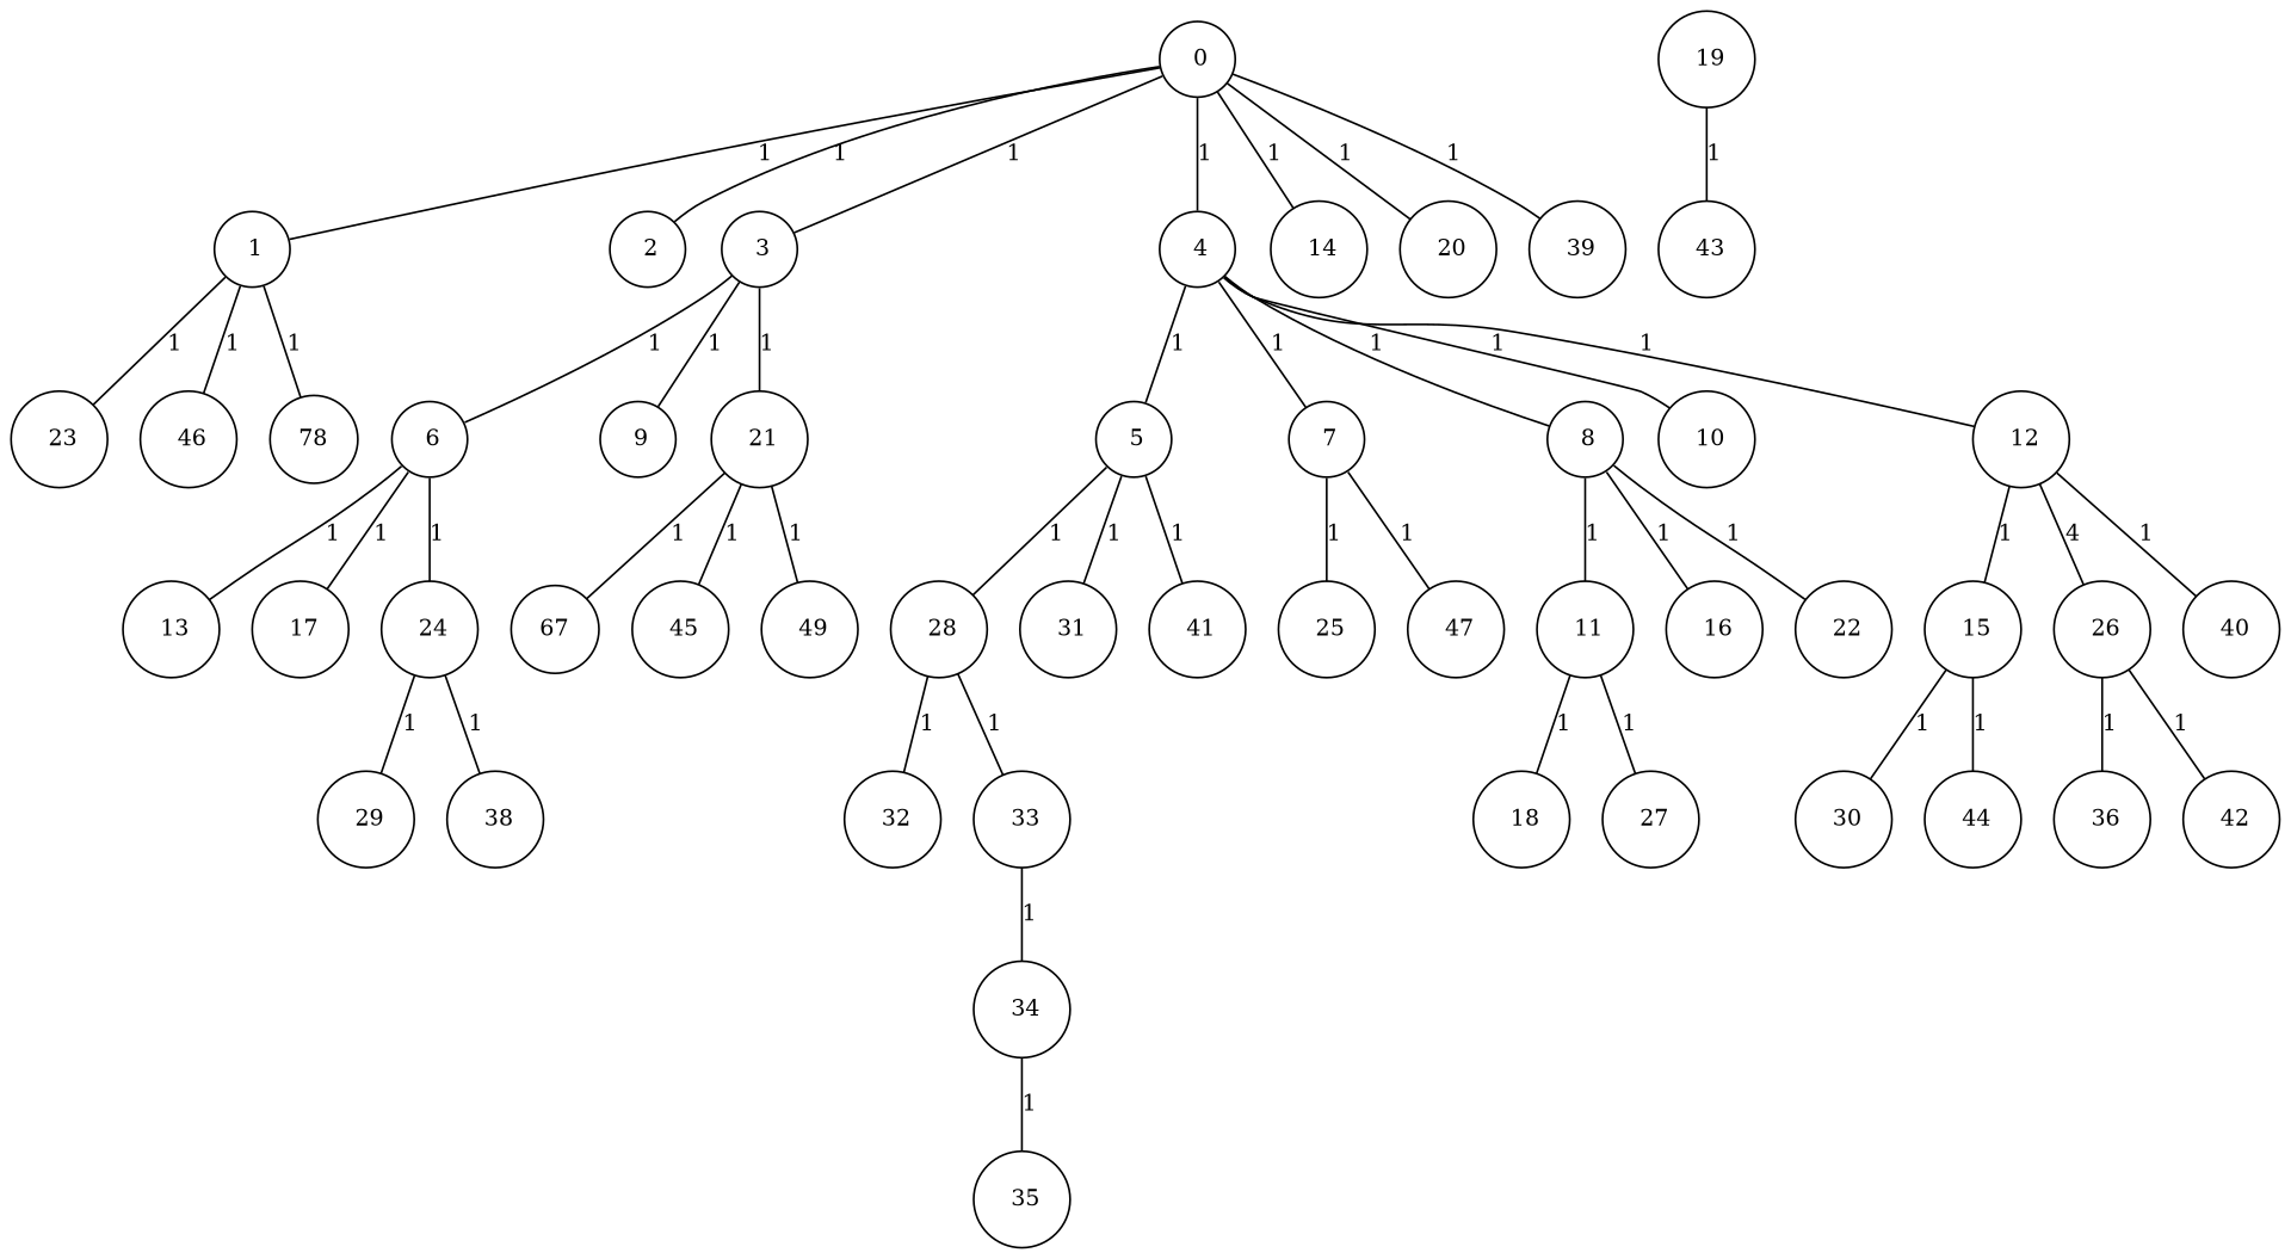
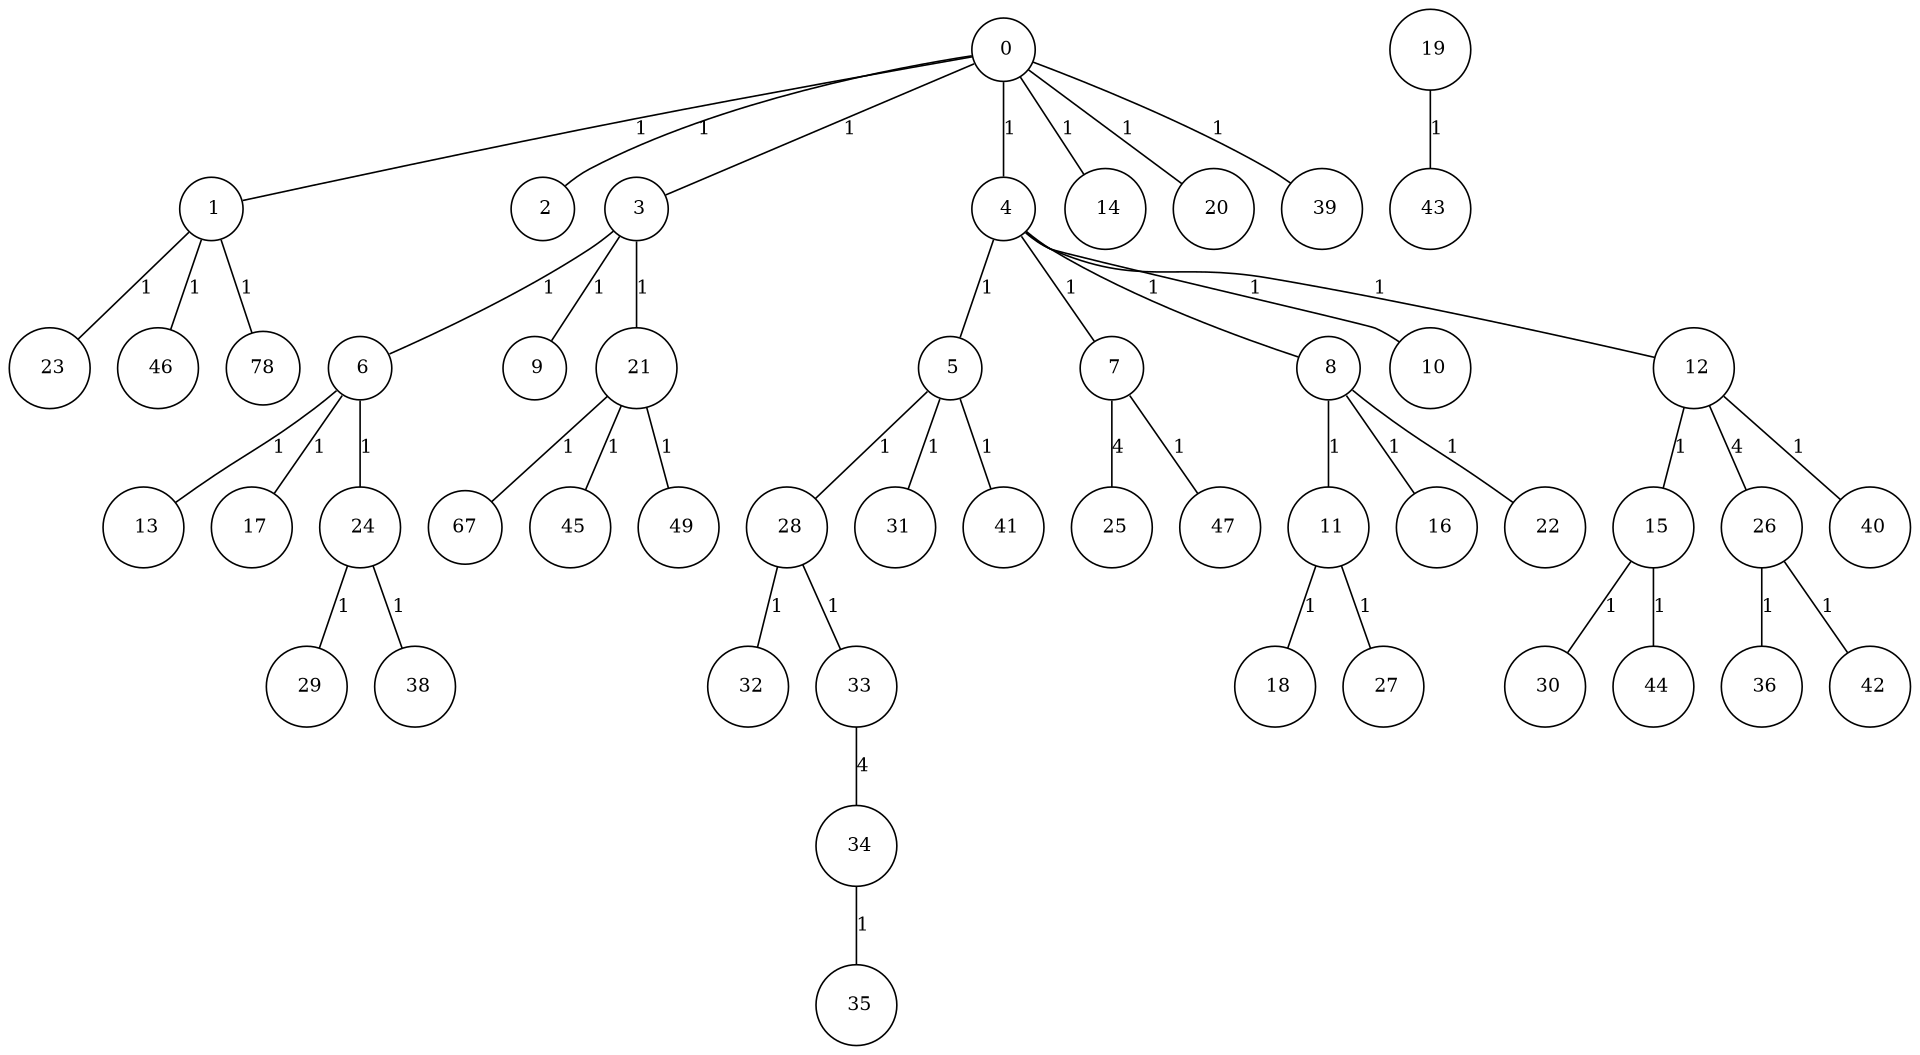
  graph {
    fixedsize="true;"
    node [color=black fontsize=12 hight=.12 shape=circle]
    edge [fontsize=12]
    n1 [label=" 0" width=.12]
    n2 [label=" 1" width=.12]
    n3 [label=" 2" width=.12]
    n4 [label=" 3" width=.12]
    n5 [label=" 4" width=.12]
    n6 [label=" 14" width=.12]
    n7 [label=" 20" width=.12]
    n8 [label=" 39" width=.12]
    n9 [label=" 23" width=.12]
    n10 [label=" 46" width=.12]
    n11 [label=78 width=.12]
    n12 [label=" 6" width=.12]
    n13 [label=" 9" width=.12]
    n14 [label=" 21" width=.12]
    n15 [label=" 5" width=.12]
    n16 [label=" 7" width=.12]
    n17 [label=" 8" width=.12]
    n18 [label=" 10" width=.12]
    n19 [label=" 12" width=.12]
    n20 [label=" 13" width=.12]
    n21 [label=" 17" width=.12]
    n22 [label=" 24" width=.12]
    n23 [label=67 width=.12]
    n24 [label=" 45" width=.12]
    n25 [label=" 49" width=.12]
    n26 [label=" 28" width=.12]
    n27 [label=" 31" width=.12]
    n28 [label=" 41" width=.12]
    n29 [label=" 25" width=.12]
    n30 [label=" 47" width=.12]
    n31 [label=" 11" width=.12]
    n32 [label=" 16" width=.12]
    n33 [label=" 22" width=.12]
    n34 [label=" 15" width=.12]
    n35 [label=" 26" width=.12]
    n36 [label=" 40" width=.12]
    n37 [label=" 32" width=.12]
    n38 [label=" 33" width=.12]
    n39 [label=" 29" width=.12]
    n40 [label=" 38" width=.12]
    n41 [label=" 18" width=.12]
    n42 [label=" 27" width=.12]
    n43 [label=" 30" width=.12]
    n44 [label=" 44" width=.12]
    n45 [label=" 36" width=.12]
    n46 [label=" 42" width=.12]
    n47 [label=" 19" width=.12]
    n48 [label=" 43" width=.12]
    n49 [label=" 34" width=.12]
    n50 [label=" 35" width=.12]
    n1 -- n2 [label=1]
    n1 -- n3 [label=1]
    n1 -- n4 [label=1]
    n1 -- n5 [label=1]
    n1 -- n6 [label=1]
    n1 -- n7 [label=1]
    n1 -- n8 [label=1]
    n2 -- n9 [label=1]
    n2 -- n10 [label=1]
    n2 -- n11 [label=1]
    n4 -- n12 [label=1]
    n4 -- n13 [label=1]
    n4 -- n14 [label=1]
    n5 -- n15 [label=1]
    n5 -- n16 [label=1]
    n5 -- n17 [label=1]
    n5 -- n18 [label=1]
    n5 -- n19 [label=1]
    n12 -- n20 [label=1]
    n12 -- n21 [label=1]
    n12 -- n22 [label=1]
    n14 -- n23 [label=1]
    n14 -- n24 [label=1]
    n14 -- n25 [label=1]
    n15 -- n26 [label=1]
    n15 -- n27 [label=1]
    n15 -- n28 [label=1]
-   n16 -- n29 [label=1]
+   n16 -- n29 [label=4]
    n16 -- n30 [label=1]
    n17 -- n31 [label=1]
    n17 -- n32 [label=1]
    n17 -- n33 [label=1]
    n19 -- n34 [label=1]
    n19 -- n35 [label=4]
    n19 -- n36 [label=1]
    n22 -- n39 [label=1]
    n22 -- n40 [label=1]
    n26 -- n37 [label=1]
    n26 -- n38 [label=1]
    n31 -- n41 [label=1]
    n31 -- n42 [label=1]
    n34 -- n43 [label=1]
    n34 -- n44 [label=1]
    n35 -- n45 [label=1]
    n35 -- n46 [label=1]
-   n38 -- n49 [label=1]
+   n38 -- n49 [label=4]
    n47 -- n48 [label=1]
    n49 -- n50 [label=1]
  }
